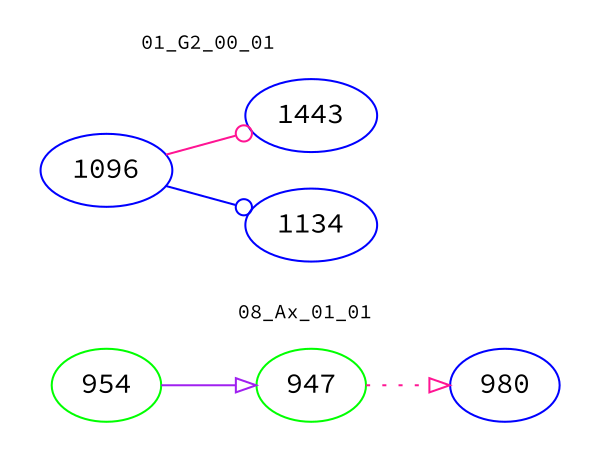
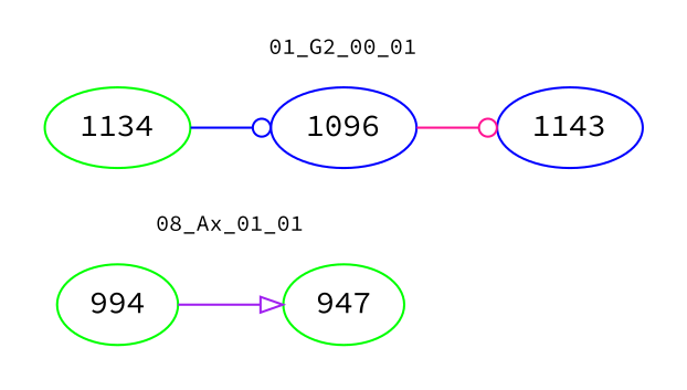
  digraph {
    fontname="Source Code Pro"
    rankdir=LR
    node [color=green fontname="Source Code Pro"]
    edge [arrowhead=onormal color=deeppink fontname="Source Code Pro" style=solid]
-   n1 [label=954]
+   n1 [label=994]
    n2 [label=947]
-   n3 [color=blue label=980]
-   n4 [color=blue label=1134]
+   n4 [label=1134]
    n5 [color=blue label=1096]
-   n6 [color=blue label=1443]
+   n6 [color=blue label=1143]
    subgraph cluster_1 {
      color=white
      fontsize=10
      label="08_Ax_01_01"
      n1
      n2
-     n3
    }
    subgraph cluster_2 {
      color=white
      fontsize=10
      label="01_G2_00_01"
      n4
      n5
      n6
    }
    n1 -> n2 [color=purple]
-   n2 -> n3 [style=dotted]
-   n5 -> n4 [arrowhead=odot color=blue]
+   n4 -> n5 [arrowhead=odot color=blue]
    n5 -> n6 [arrowhead=odot]
  }
